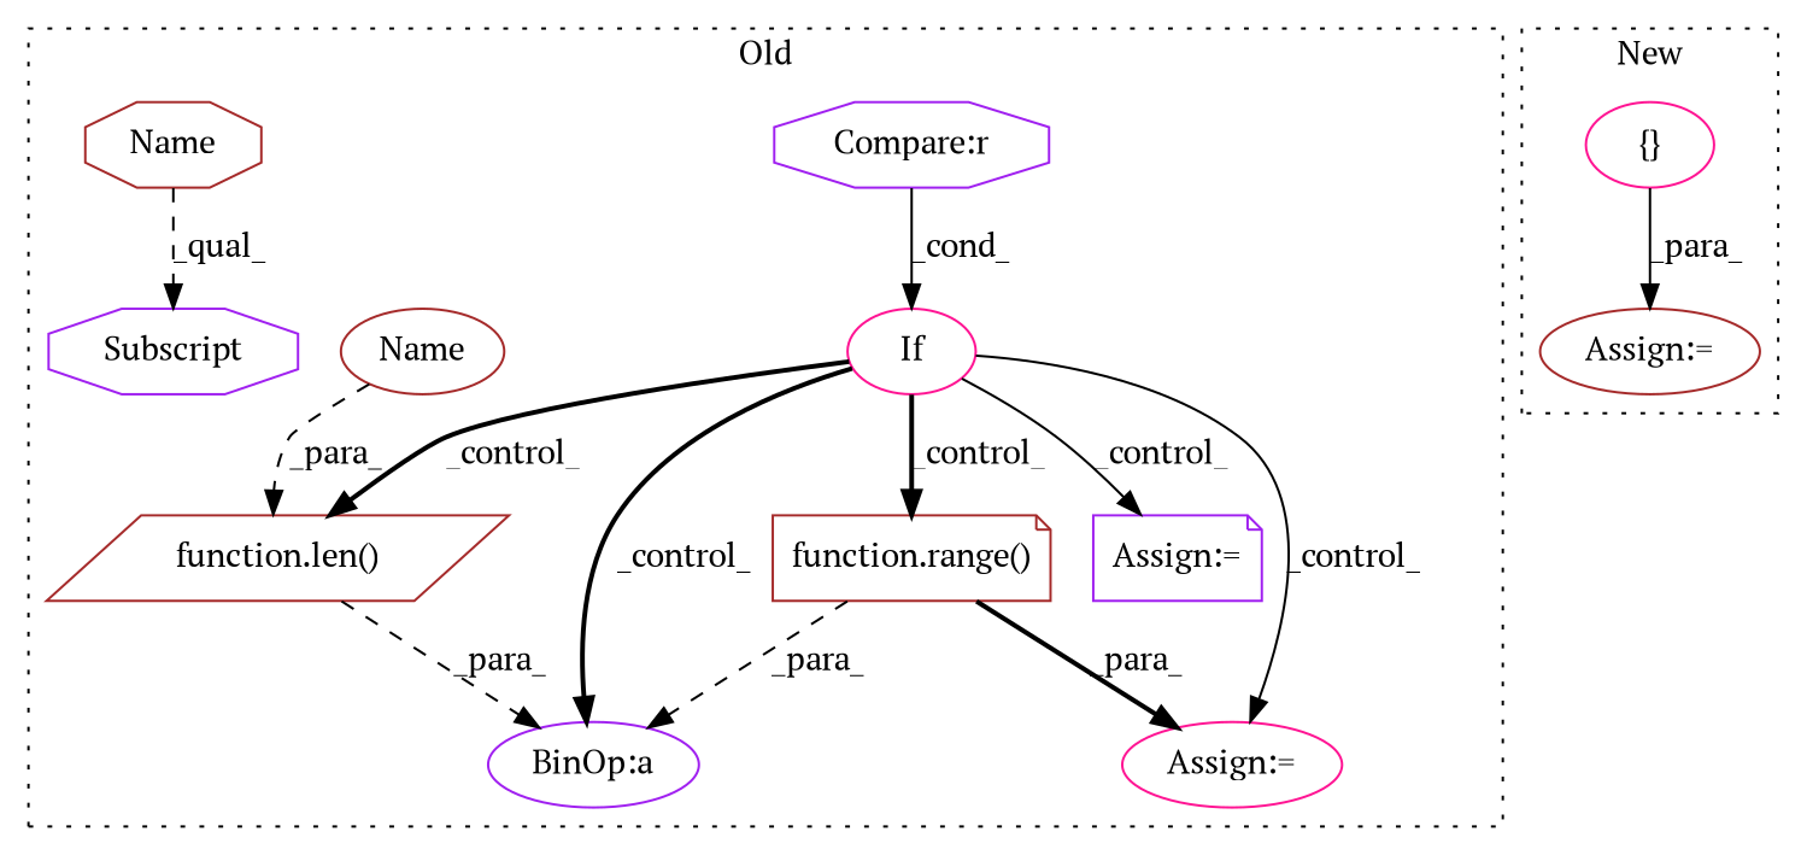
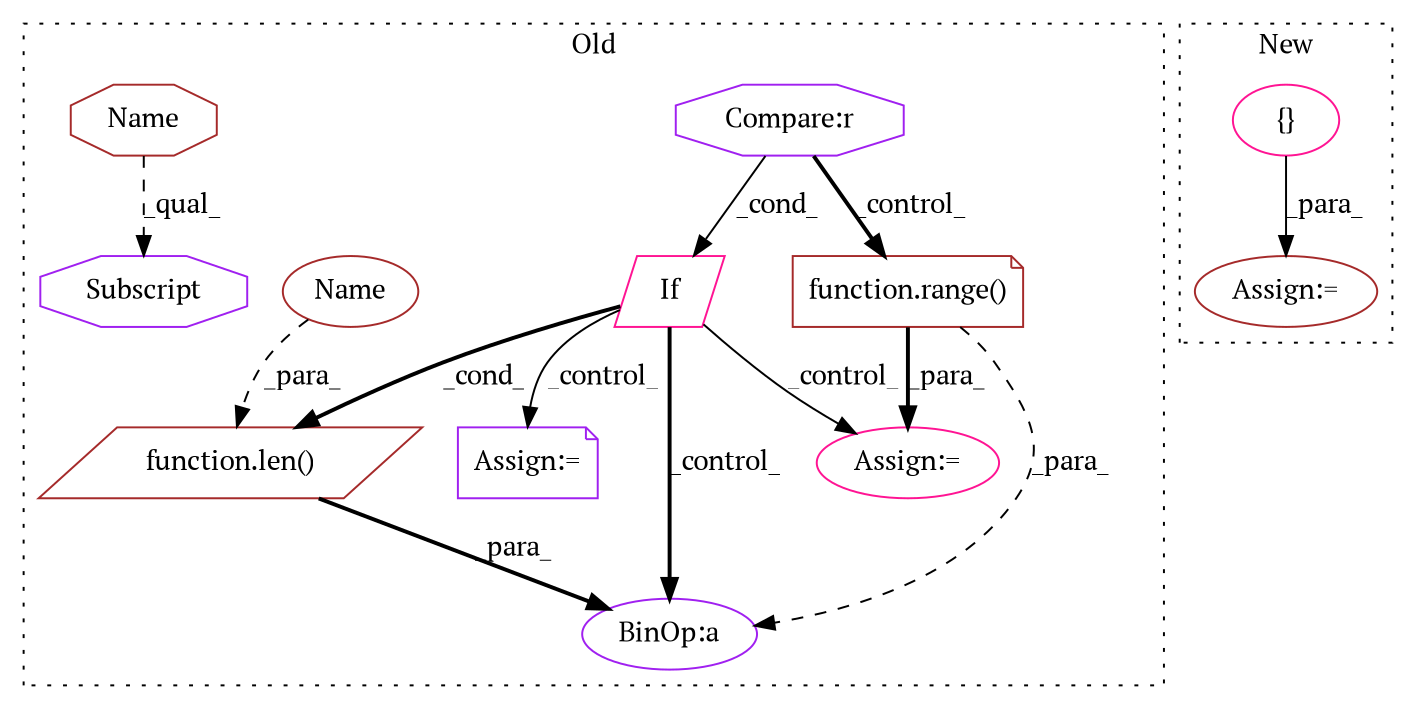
  digraph {
    fontname="PT Serif"
    node [a=68 color=brown fontname="PT Serif" l=3 shape=ellipse]
    edge [fontname="PT Serif" style=dashed]
    n1 [a=75 l="4,1" label="function.len()" s="3955,3964" shape=parallelogram]
    n2 [color=deeppink label="Assign:=" s=3918]
    n3 [a=82 color=purple label="BinOp:a" s=3965]
-   n4 [a=96 color=deeppink label=If s=3573]
+   n4 [a=96 color=deeppink label=If s=3573 shape=parallelogram]
    n5 [a=40 color=purple l=27 label="Compare:r" s=3576 shape=octagon]
    n6 [color=purple label="Assign:=" s=3685 shape=note]
    n7 [a=75 l="6,1" label="function.range()" s="3949,3991" shape=note]
    n8 [a=63 color=purple l="38,0" label=Subscript s="3625,0" shape=octagon]
    n9 [a=87 l=5 label=Name s=3959]
    n10 [a=87 l=5 label=Name s=3625 shape=octagon]
    n11 [a=59 color=deeppink l="1,0" label="{}" s="4339,4354"]
    n12 [label="Assign:=" s=4336]
    subgraph cluster_1 {
      label=Old
      style=dotted
      n1
      n2
      n3
      n4
      n5
      n6
      n7
      n8
      n9
      n10
    }
    subgraph cluster_2 {
      label=New
      style=dotted
      n11
      n12
    }
-   n1 -> n3 [label=_para_]
-   n4 -> n1 [label=_control_ style=bold]
+   n1 -> n3 [label=_para_ style=bold]
+   n4 -> n1 [label=_cond_ style=bold]
    n4 -> n2 [label=_control_ style=solid]
    n4 -> n3 [label=_control_ style=bold]
    n4 -> n6 [label=_control_ style=solid]
-   n4 -> n7 [label=_control_ style=bold]
+   n5 -> n7 [label=_control_ style=bold]
    n5 -> n4 [label=_cond_ style=solid]
    n7 -> n2 [label=_para_ style=bold]
    n7 -> n3 [label=_para_]
    n9 -> n1 [label=_para_]
    n10 -> n8 [label=_qual_]
    n11 -> n12 [label=_para_ style=solid]
  }
